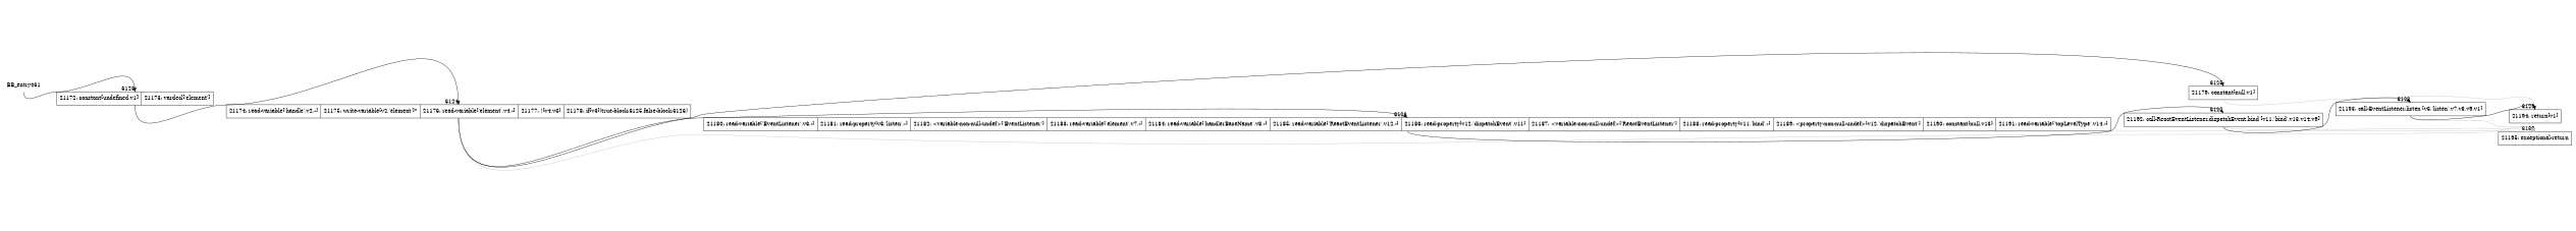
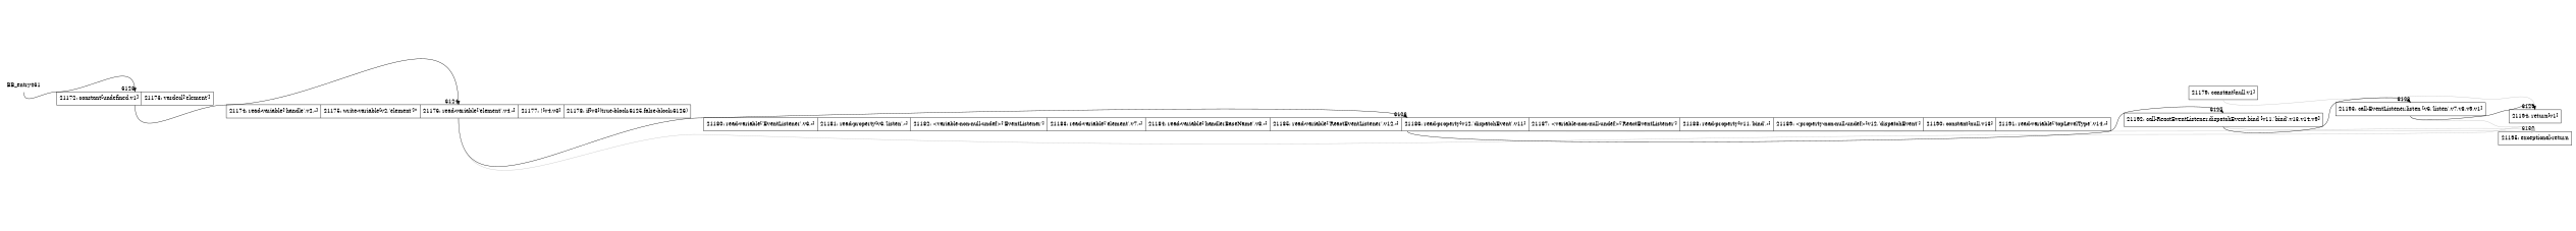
  digraph {
    rankdir=LR
    node [shape=record]
    edge [headport=n tailport=s]
    n1 [label=BB_entry461 shape=none]
    n2 [label="{21172: constant[undefined,v1]|21173: vardecl['element']}"]
    n3 [label="{21174: read-variable['handle',v2,-]|21175: write-variable[v2,'element']*|21176: read-variable['element',v4,-]|21177: ![v4,v3]|21178: if[v3](true-block:6125,false-block:6126)}"]
    n4 [label="{21179: constant[null,v1]}"]
    n5 [label="{21180: read-variable['EventListener',v6,-]|21181: read-property[v6,'listen',-]|21182: \<variable-non-null-undef\>['EventListener']|21183: read-variable['element',v7,-]|21184: read-variable['handlerBaseName',v8,-]|21185: read-variable['ReactEventListener',v12,-]|21186: read-property[v12,'dispatchEvent',v11]|21187: \<variable-non-null-undef\>['ReactEventListener']|21188: read-property[v11,'bind',-]|21189: \<property-non-null-undef\>[v12,'dispatchEvent']|21190: constant[null,v13]|21191: read-variable['topLevelType',v14,-]}"]
    n6 [label="{21195: exceptional-return}"]
    n7 [label="{21194: return[v1]}"]
    n8 [label="{21192: call-ReactEventListener.dispatchEvent.bind [v11,'bind',v13,v14,v9]}"]
    n9 [label="{21193: call-EventListener.listen [v6,'listen',v7,v8,v9,v1]}"]
    n1 -> n2 [headlabel="    6123"]
    n2 -> n3 [headlabel="      6124"]
-   n3 -> n4 [headlabel="      6125"]
    n3 -> n5 [headlabel="      6126"]
    n3 -> n6 [color=gray headlabel="      6130"]
    n4 -> n7 [color=gray headlabel="      6129"]
    n5 -> n6 [color=gray]
    n5 -> n8 [headlabel="      6127"]
    n8 -> n6 [color=gray]
    n8 -> n9 [headlabel="      6128"]
    n9 -> n6 [color=gray]
    n9 -> n7
  }
